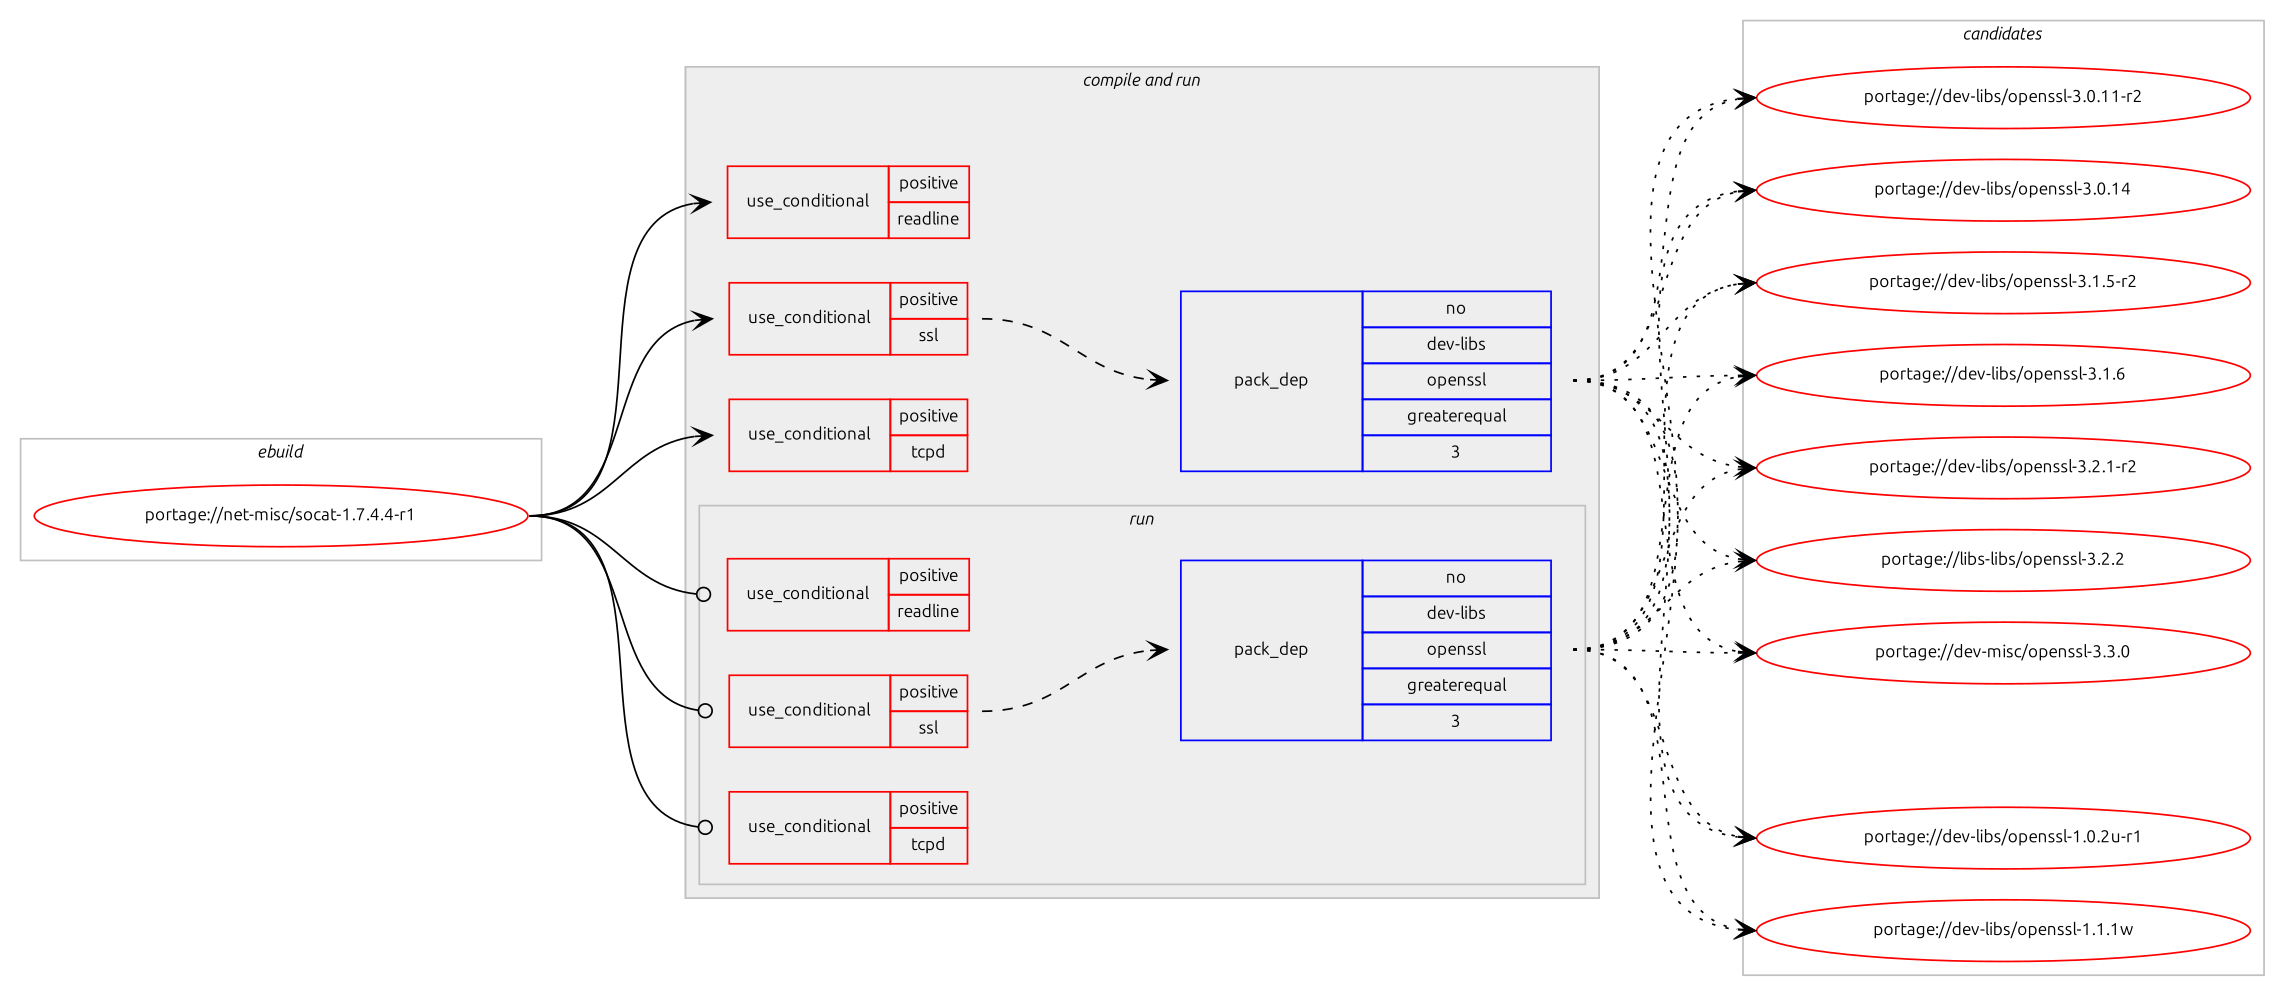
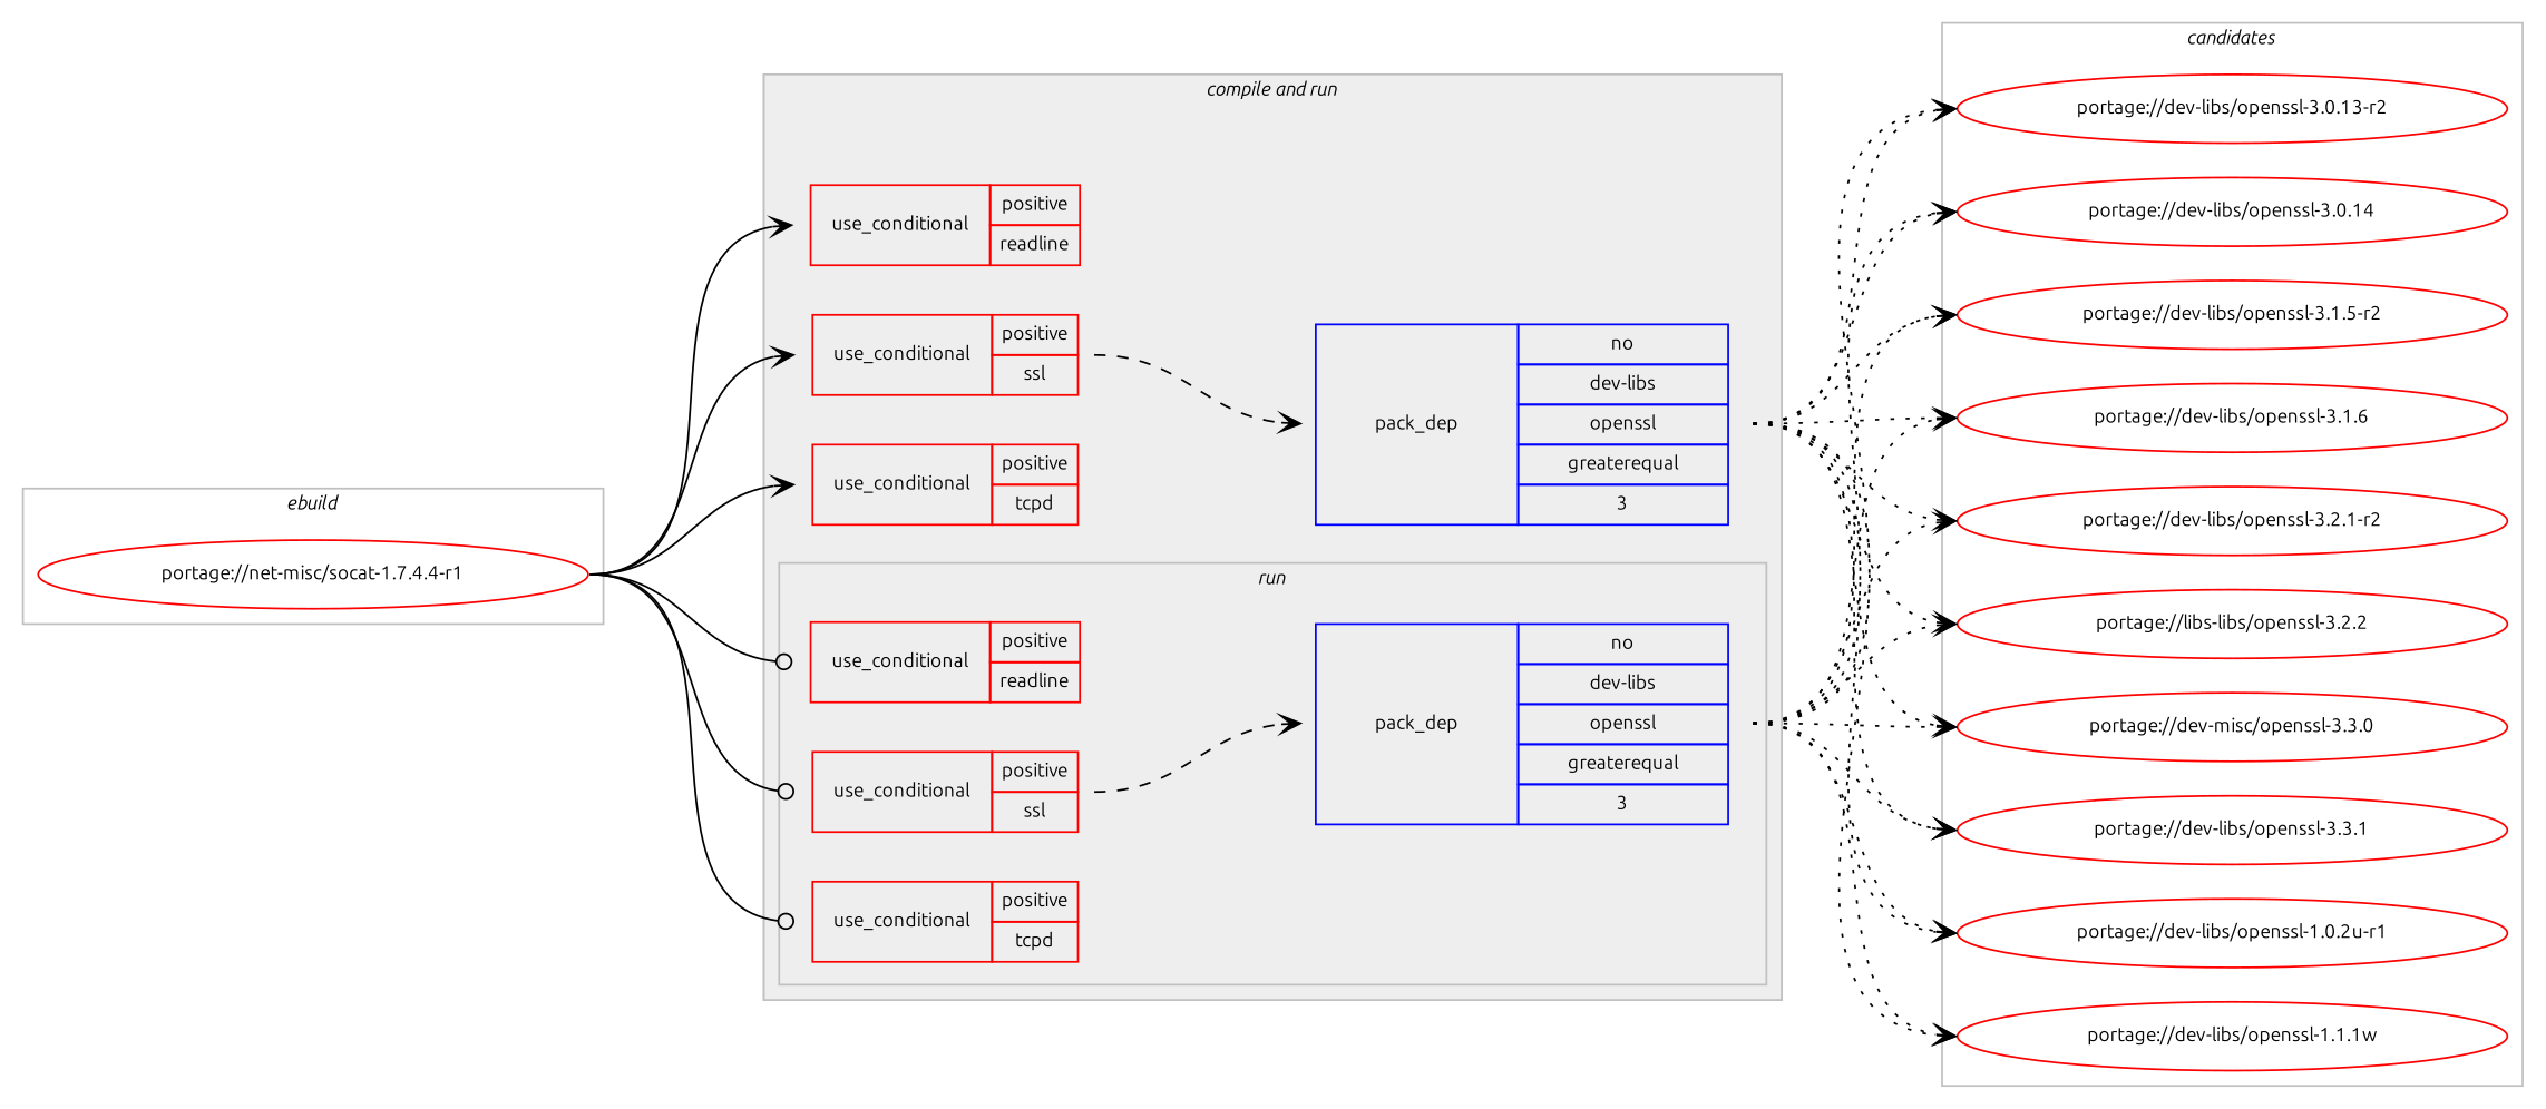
  digraph {
    compound=true
    concentrate=true
    fontname=Ubuntu
    fontsize=10
    newrank=true
    rankdir=LR
    ranksep=1.5
    node [color=red fontname=Ubuntu fontsize=10]
    edge [arrowhead=vee fontname=Ubuntu headport=w style=dotted tailport=e weight=100]
    n1 [label="portage://net-misc/socat-1.7.4.4-r1" width=4]
    n2 [label=<<TABLE BORDER="0" CELLBORDER="1" CELLSPACING="0" CELLPADDING="4"><TR><TD ROWSPAN="3" CELLPADDING="10">use_conditional</TD></TR><TR><TD>positive</TD></TR><TR><TD>readline</TD></TR></TABLE>> shape=none]
    n3 [color=blue label=<<TABLE BORDER="0" CELLBORDER="1" CELLSPACING="0" CELLPADDING="4" WIDTH="220"><TR><TD ROWSPAN="6" CELLPADDING="30">pack_dep</TD></TR><TR><TD WIDTH="110">no</TD></TR><TR><TD>dev-libs</TD></TR><TR><TD>openssl</TD></TR><TR><TD>greaterequal</TD></TR><TR><TD>3</TD></TR></TABLE>> shape=none]
    n4 [label=<<TABLE BORDER="0" CELLBORDER="1" CELLSPACING="0" CELLPADDING="4"><TR><TD ROWSPAN="3" CELLPADDING="10">use_conditional</TD></TR><TR><TD>positive</TD></TR><TR><TD>ssl</TD></TR></TABLE>> shape=none]
    n5 [label=<<TABLE BORDER="0" CELLBORDER="1" CELLSPACING="0" CELLPADDING="4"><TR><TD ROWSPAN="3" CELLPADDING="10">use_conditional</TD></TR><TR><TD>positive</TD></TR><TR><TD>tcpd</TD></TR></TABLE>> shape=none]
    n6 [label=<<TABLE BORDER="0" CELLBORDER="1" CELLSPACING="0" CELLPADDING="4"><TR><TD ROWSPAN="3" CELLPADDING="10">use_conditional</TD></TR><TR><TD>positive</TD></TR><TR><TD>readline</TD></TR></TABLE>> shape=none]
    n7 [color=blue label=<<TABLE BORDER="0" CELLBORDER="1" CELLSPACING="0" CELLPADDING="4" WIDTH="220"><TR><TD ROWSPAN="6" CELLPADDING="30">pack_dep</TD></TR><TR><TD WIDTH="110">no</TD></TR><TR><TD>dev-libs</TD></TR><TR><TD>openssl</TD></TR><TR><TD>greaterequal</TD></TR><TR><TD>3</TD></TR></TABLE>> shape=none]
    n8 [label=<<TABLE BORDER="0" CELLBORDER="1" CELLSPACING="0" CELLPADDING="4"><TR><TD ROWSPAN="3" CELLPADDING="10">use_conditional</TD></TR><TR><TD>positive</TD></TR><TR><TD>ssl</TD></TR></TABLE>> shape=none]
    n9 [label=<<TABLE BORDER="0" CELLBORDER="1" CELLSPACING="0" CELLPADDING="4"><TR><TD ROWSPAN="3" CELLPADDING="10">use_conditional</TD></TR><TR><TD>positive</TD></TR><TR><TD>tcpd</TD></TR></TABLE>> shape=none]
    n10 [label="portage://dev-libs/openssl-1.0.2u-r1" width=4]
    n11 [label="portage://dev-libs/openssl-1.1.1w" width=4]
-   n12 [label="portage://dev-libs/openssl-3.0.11-r2" width=4]
+   n12 [label="portage://dev-libs/openssl-3.0.13-r2" width=4]
    n13 [label="portage://dev-libs/openssl-3.0.14" width=4]
    n14 [label="portage://dev-libs/openssl-3.1.5-r2" width=4]
    n15 [label="portage://dev-libs/openssl-3.1.6" width=4]
    n16 [label="portage://dev-libs/openssl-3.2.1-r2" width=4]
    n17 [label="portage://libs-libs/openssl-3.2.2" width=4]
    n18 [label="portage://dev-misc/openssl-3.3.0" width=4]
+   n19 [label="portage://dev-libs/openssl-3.3.1" width=4]
    subgraph cluster_1 {
      color=gray
      label=<<i>ebuild</i>>
      rank=same
      n1
    }
    subgraph cluster_2 {
      color=gray
      label=<<i>dependencies</i>>
      subgraph cluster_3 {
        color=gray
        fillcolor="#eeeeee"
        label=<<i>compile</i>>
        style=filled
        subgraph sub_4 {
          color=gray
          fillcolor="#eeeeee"
          label=<<i>compile</i>>
          style=filled
          n2
        }
        subgraph sub_5 {
          color=gray
          fillcolor="#eeeeee"
          label=<<i>compile</i>>
          style=filled
          n4
          subgraph sub_6 {
            color=gray
            fillcolor="#eeeeee"
            label=<<i>compile</i>>
            style=filled
            n3
          }
        }
        subgraph sub_7 {
          color=gray
          fillcolor="#eeeeee"
          label=<<i>compile</i>>
          style=filled
          n5
        }
      }
      subgraph cluster_8 {
        color=gray
        fillcolor="#eeeeee"
        label=<<i>compile and run</i>>
        style=filled
      }
      subgraph cluster_9 {
        color=gray
        fillcolor="#eeeeee"
        label=<<i>run</i>>
        style=filled
        subgraph sub_10 {
          color=gray
          fillcolor="#eeeeee"
          label=<<i>run</i>>
          style=filled
          n6
        }
        subgraph sub_11 {
          color=gray
          fillcolor="#eeeeee"
          label=<<i>run</i>>
          style=filled
          n8
          subgraph sub_12 {
            color=gray
            fillcolor="#eeeeee"
            label=<<i>run</i>>
            style=filled
            n7
          }
        }
        subgraph sub_13 {
          color=gray
          fillcolor="#eeeeee"
          label=<<i>run</i>>
          style=filled
          n9
        }
      }
    }
    subgraph cluster_14 {
      color=gray
      label=<<i>candidates</i>>
      rank=same
      subgraph sub_15 {
        color=black
        label=<<i>candidates</i>>
        nodesep=1
        rank=same
        n10
        n11
        n12
        n13
        n14
        n15
        n16
        n17
        n18
+       n19
      }
      subgraph sub_16 {
        color=black
        label=<<i>candidates</i>>
        nodesep=1
        rank=same
        n10
        n11
        n12
        n13
        n14
        n15
        n16
        n17
        n18
+       n19
      }
    }
    n1 -> n2 [style=solid weight=20]
    n1 -> n4 [style=solid weight=20]
    n1 -> n5 [style=solid weight=20]
    n1 -> n6 [arrowhead=odot style=solid weight=20]
    n1 -> n8 [arrowhead=odot style=solid weight=20]
    n1 -> n9 [arrowhead=odot style=solid weight=20]
    n3 -> n10
    n3 -> n11
    n3 -> n12
    n3 -> n13
    n3 -> n14
    n3 -> n15
    n3 -> n16
    n3 -> n17
    n3 -> n18
+   n3 -> n19
    n4 -> n3 [style=dashed weight=20]
    n7 -> n10
    n7 -> n11
    n7 -> n12
    n7 -> n13
    n7 -> n14
    n7 -> n15
    n7 -> n16
    n7 -> n17
    n7 -> n18
+   n7 -> n19
    n8 -> n7 [style=dashed weight=20]
  }
